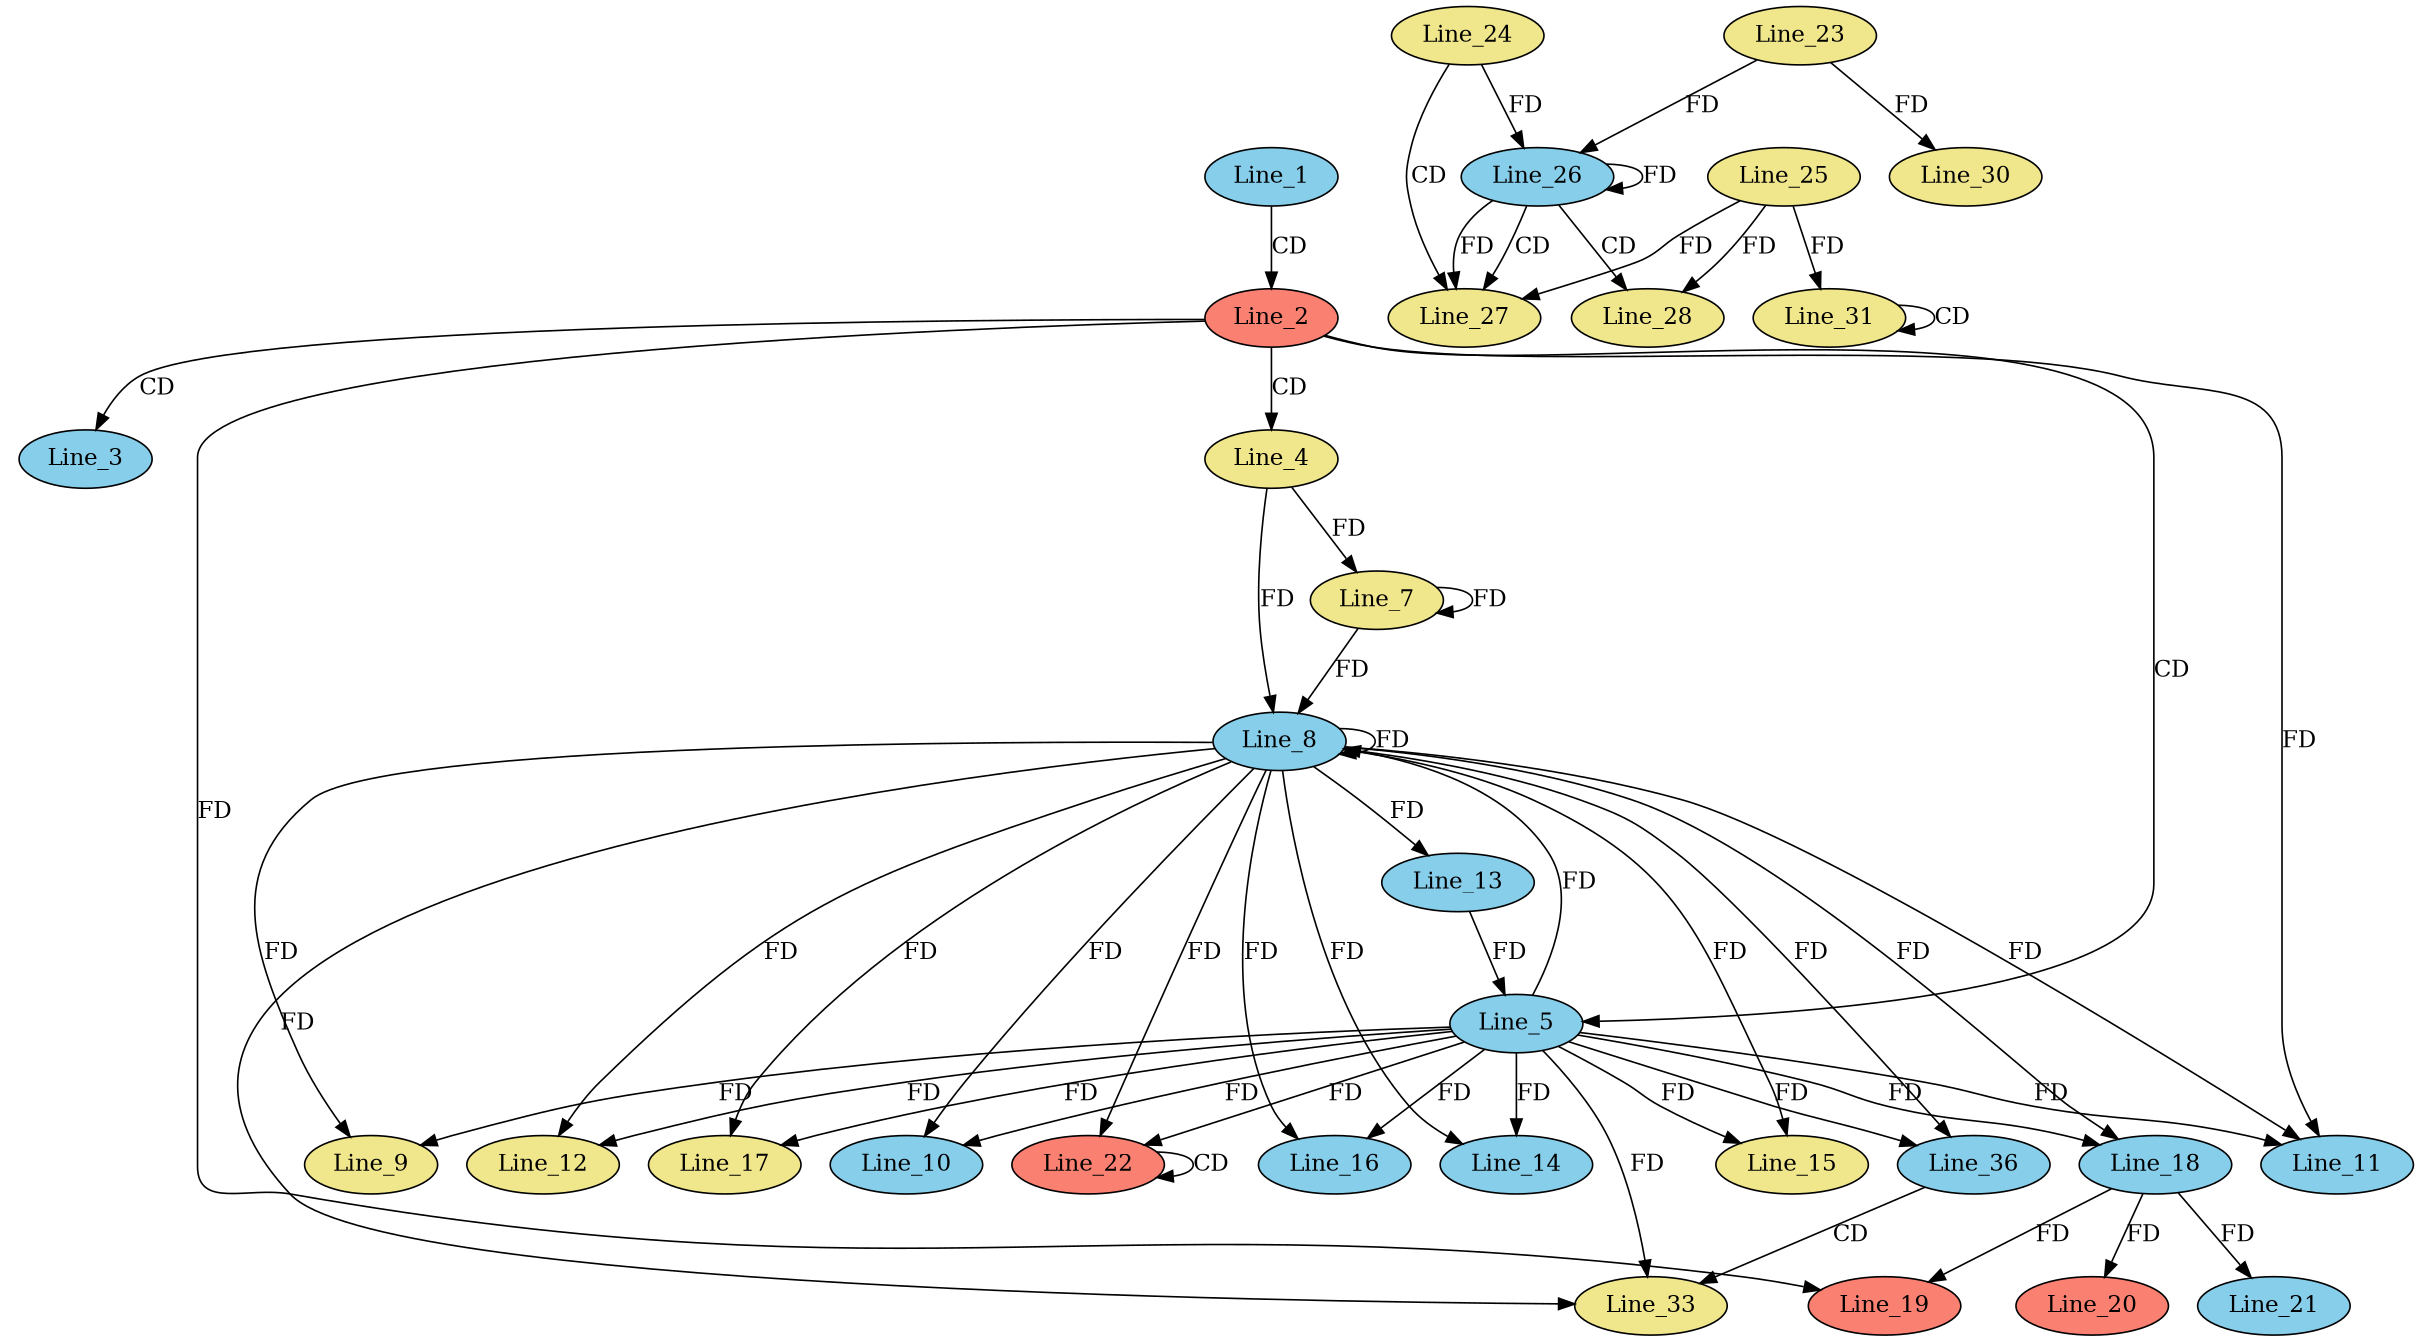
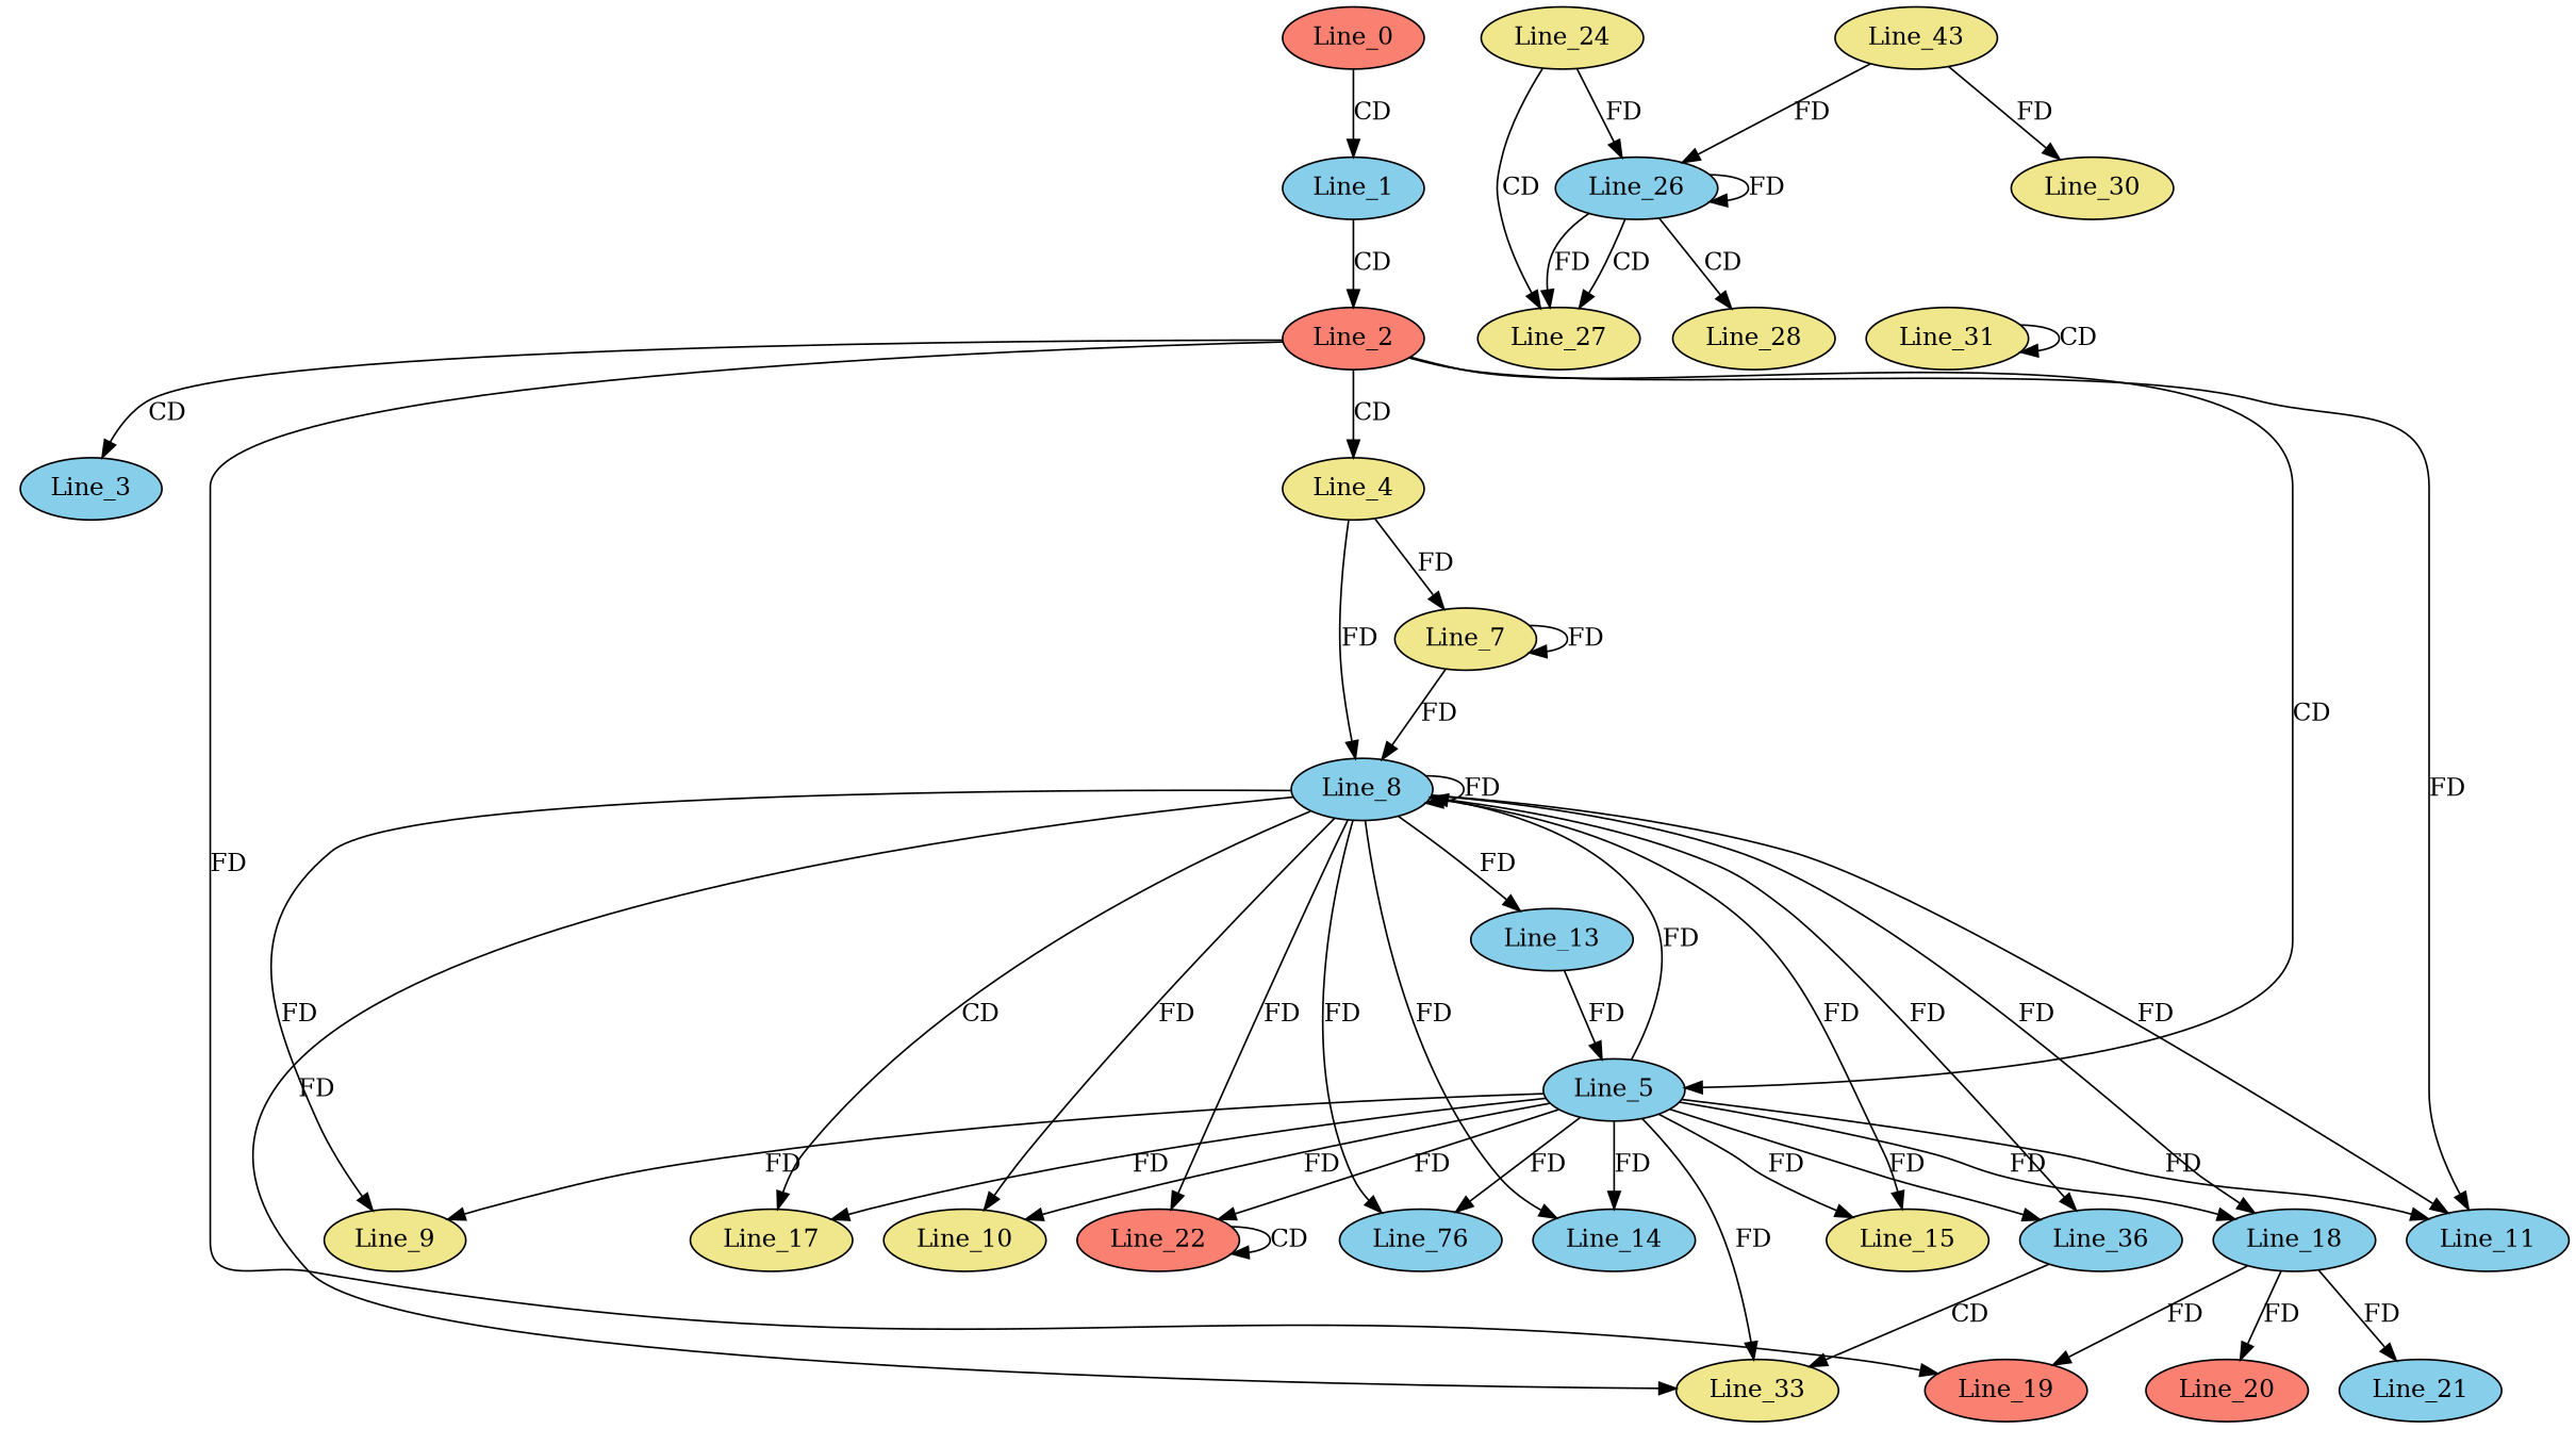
  digraph {
    node [fillcolor=khaki style=filled]
+   Line_0 [fillcolor=salmon]
    Line_1 [fillcolor=skyblue]
    Line_2 [fillcolor=salmon]
    Line_3 [fillcolor=skyblue]
    Line_4
    Line_5 [fillcolor=skyblue]
    Line_11 [fillcolor=skyblue]
    Line_19 [fillcolor=salmon]
    Line_7
    Line_8 [fillcolor=skyblue]
    Line_9
-   Line_10 [fillcolor=skyblue]
-   Line_12
+   Line_10
    Line_14 [fillcolor=skyblue]
    Line_15
-   Line_16 [fillcolor=skyblue]
+   Line_16 [fillcolor=skyblue label=Line_76]
    Line_17
    Line_18 [fillcolor=skyblue]
    Line_22 [fillcolor=salmon]
    Line_36 [fillcolor=skyblue]
    n21 [label=Line_33]
    Line_13 [fillcolor=skyblue]
    Line_20 [fillcolor=salmon]
    Line_21 [fillcolor=skyblue]
    Line_26 [fillcolor=skyblue]
    Line_27
    Line_28
    Line_24
-   Line_23
+   Line_23 [label=Line_43]
    Line_30
-   Line_25
    Line_31
+   Line_0 -> Line_1 [label=CD]
    Line_1 -> Line_2 [label=CD]
    Line_2 -> Line_3 [label=CD]
    Line_2 -> Line_4 [label=CD]
    Line_2 -> Line_5 [label=CD]
    Line_2 -> Line_11 [label=FD]
    Line_2 -> Line_19 [label=FD]
    Line_4 -> Line_7 [label=FD]
    Line_4 -> Line_8 [label=FD]
    Line_5 -> Line_11 [label=FD]
    Line_5 -> Line_8 [label=FD]
    Line_5 -> Line_9 [label=FD]
    Line_5 -> Line_10 [label=FD]
-   Line_5 -> Line_12 [label=FD]
    Line_5 -> Line_14 [label=FD]
    Line_5 -> Line_15 [label=FD]
    Line_5 -> Line_16 [label=FD]
    Line_5 -> Line_17 [label=FD]
    Line_5 -> Line_18 [label=FD]
    Line_5 -> Line_22 [label=FD]
    Line_5 -> Line_36 [label=FD]
    Line_5 -> n21 [label=FD]
    Line_7 -> Line_7 [label=FD]
    Line_7 -> Line_8 [label=FD]
    Line_8 -> Line_11 [label=FD]
    Line_8 -> Line_8 [label=FD]
    Line_8 -> Line_9 [label=FD]
    Line_8 -> Line_10 [label=FD]
-   Line_8 -> Line_12 [label=FD]
    Line_8 -> Line_14 [label=FD]
    Line_8 -> Line_15 [label=FD]
    Line_8 -> Line_16 [label=FD]
-   Line_8 -> Line_17 [label=FD]
+   Line_8 -> Line_17 [label=CD]
    Line_8 -> Line_18 [label=FD]
    Line_8 -> Line_22 [label=FD]
    Line_8 -> Line_36 [label=FD]
    Line_8 -> n21 [label=FD]
    Line_8 -> Line_13 [label=FD]
    Line_18 -> Line_19 [label=FD]
    Line_18 -> Line_20 [label=FD]
    Line_18 -> Line_21 [label=FD]
    Line_22 -> Line_22 [label=CD]
    Line_36 -> n21 [label=CD]
    Line_13 -> Line_5 [label=FD]
    Line_26 -> Line_26 [label=FD]
    Line_26 -> Line_27 [label=CD]
    Line_26 -> Line_27 [label=FD]
    Line_26 -> Line_28 [label=CD]
    Line_24 -> Line_26 [label=FD]
    Line_24 -> Line_27 [label=CD]
    Line_23 -> Line_26 [label=FD]
    Line_23 -> Line_30 [label=FD]
-   Line_25 -> Line_27 [label=FD]
-   Line_25 -> Line_28 [label=FD]
-   Line_25 -> Line_31 [label=FD]
    Line_31 -> Line_31 [label=CD]
  }
